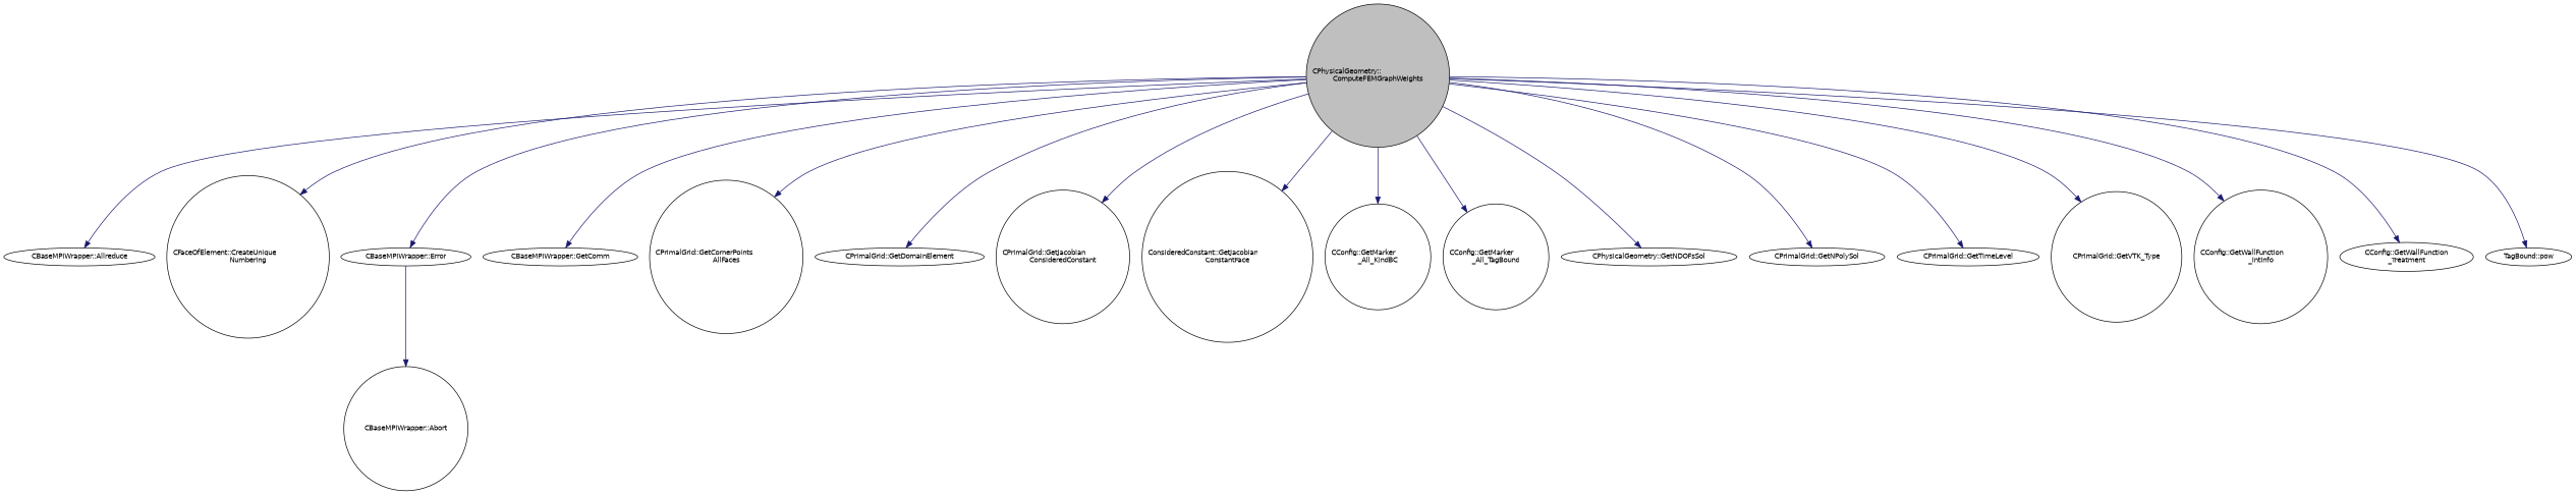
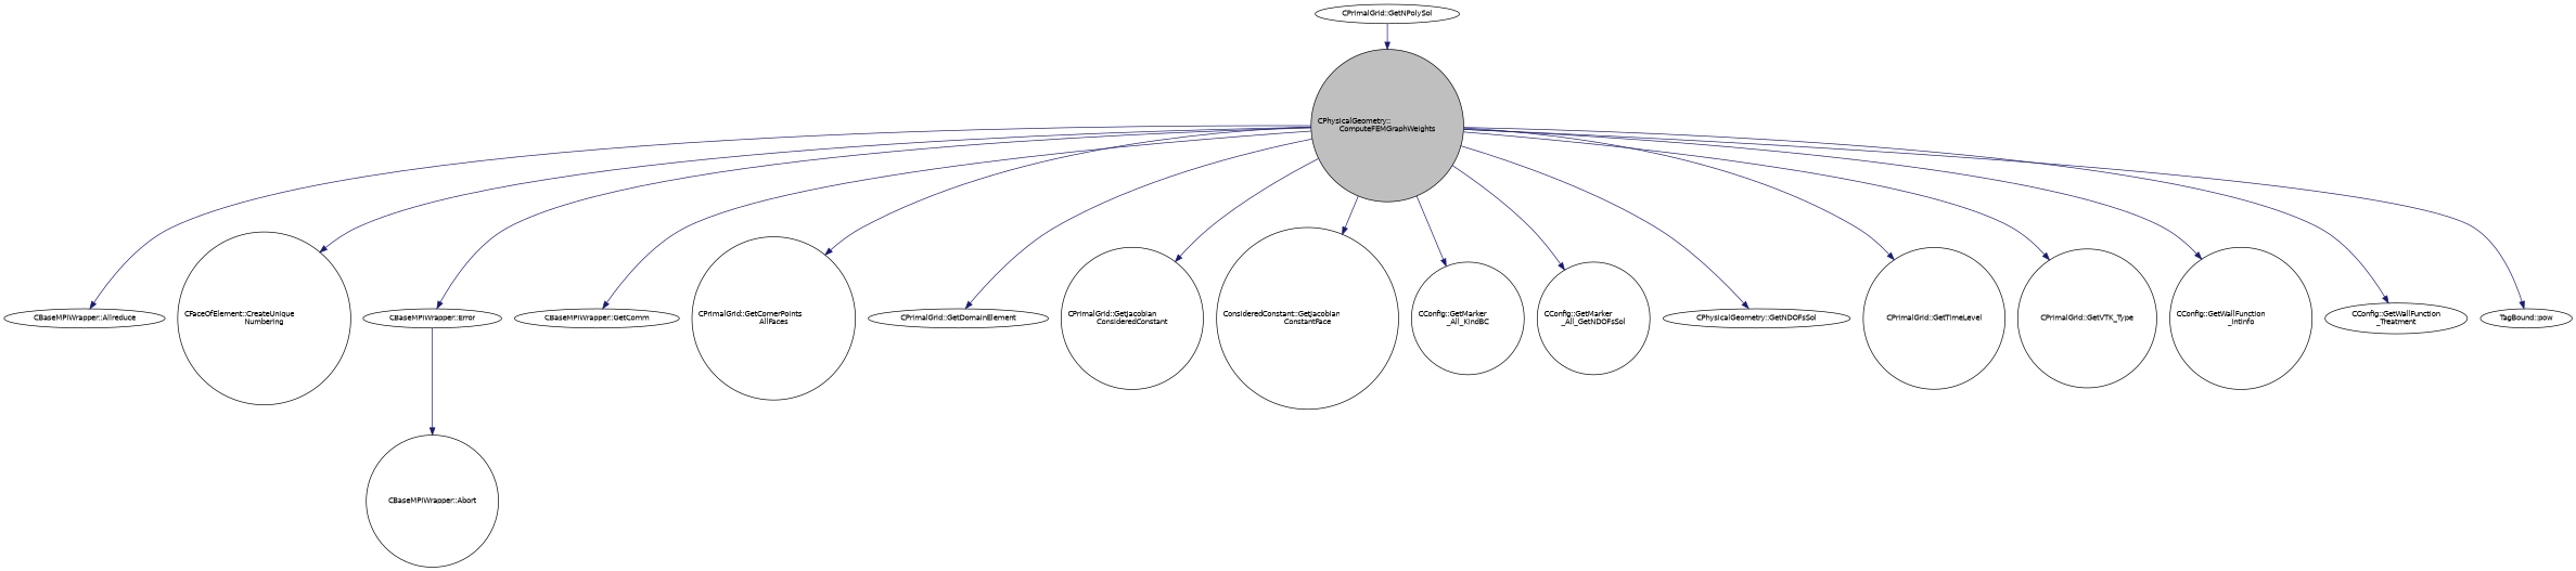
  digraph {
    rankdir=TB
    node [color=black fillcolor=white fontname=Helvetica fontsize=10 shape=circle style=filled]
    edge [color=midnightblue fontname=Helvetica fontsize=10 labelfontname=Helvetica labelfontsize=10 style=solid]
    n1 [fillcolor=grey75 fontcolor=black height=0.2 label="CPhysicalGeometry::\lComputeFEMGraphWeights" width=0.4]
    n2 [height=0.2 label="CBaseMPIWrapper::Allreduce" shape=ellipse width=0.4]
    n3 [height=0.2 label="CFaceOfElement::CreateUnique\lNumbering" width=0.4]
    n4 [height=0.2 label="CBaseMPIWrapper::Error" shape=ellipse width=0.4]
    n5 [height=0.2 label="CBaseMPIWrapper::GetComm" shape=ellipse width=0.4]
    n6 [height=0.2 label="CPrimalGrid::GetCornerPoints\lAllFaces" width=0.4]
    n7 [height=0.2 label="CPrimalGrid::GetDomainElement" shape=ellipse width=0.4]
    n8 [height=0.2 label="CPrimalGrid::GetJacobian\lConsideredConstant" width=0.4]
    n9 [height=0.2 label="ConsideredConstant::GetJacobian\lConstantFace" width=0.4]
    n10 [height=0.2 label="CConfig::GetMarker\l_All_KindBC" width=0.4]
-   n11 [height=0.2 label="CConfig::GetMarker\l_All_TagBound" width=0.4]
+   n11 [height=0.2 label="CConfig::GetMarker\l_All_GetNDOFsSol" width=0.4]
    n12 [height=0.2 label="CPhysicalGeometry::GetNDOFsSol" shape=ellipse width=0.4]
    n13 [height=0.2 label="CPrimalGrid::GetNPolySol" shape=ellipse width=0.4]
-   n14 [height=0.2 label="CPrimalGrid::GetTimeLevel" shape=ellipse width=0.4]
+   n14 [height=0.2 label="CPrimalGrid::GetTimeLevel" width=0.4]
    n15 [height=0.2 label="CPrimalGrid::GetVTK_Type" width=0.4]
    n16 [height=0.2 label="CConfig::GetWallFunction\l_IntInfo" width=0.4]
    n17 [height=0.2 label="CConfig::GetWallFunction\l_Treatment" shape=ellipse width=0.4]
    n18 [height=0.2 label="TagBound::pow" shape=ellipse width=0.4]
    n19 [height=0.2 label="CBaseMPIWrapper::Abort" width=0.4]
    n1 -> n2
    n1 -> n3
    n1 -> n4
    n1 -> n5
    n1 -> n6
    n1 -> n7
    n1 -> n8
    n1 -> n9
    n1 -> n10
    n1 -> n11
    n1 -> n12
-   n1 -> n13
+   n13 -> n1
    n1 -> n14
    n1 -> n15
    n1 -> n16
    n1 -> n17
    n1 -> n18
    n4 -> n19
  }
